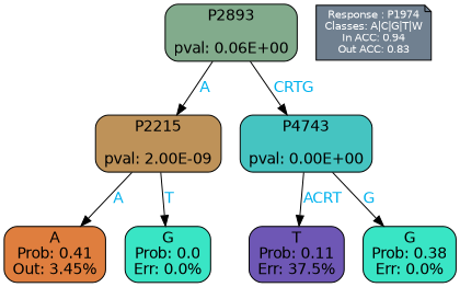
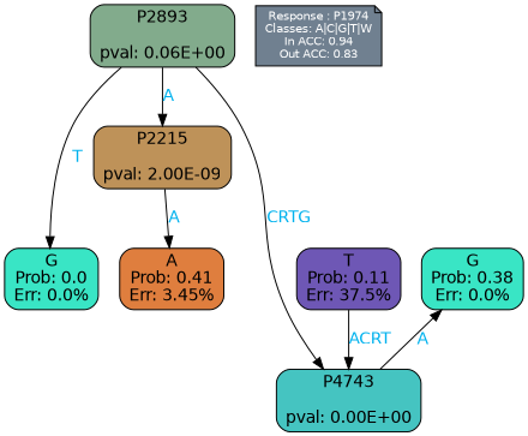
  digraph {
    ranksep=equally
    splines=polylines
    node [color=black fillcolor="#39e5c5" fontname=helvetica shape=box style="filled, rounded"]
    edge [fontcolor=deepskyblue2 fontname=helvetica]
-   n1 [fillcolor="#df7e3e" label="A\nProb: 0.41\nOut: 3.45%"]
+   n1 [fillcolor="#df7e3e" label="A\nProb: 0.41\nErr: 3.45%"]
    n2 [label="G\nProb: 0.0\nErr: 0.0%"]
    n3 [fillcolor="#6e57b5" label="T\nProb: 0.11\nErr: 37.5%"]
    n4 [label="G\nProb: 0.38\nErr: 0.0%"]
    n5 [align=left fillcolor=slategray fontcolor=white fontsize=10 label="Response : P1974\nClasses: A|C|G|T|W\nIn ACC: 0.94\nOut ACC: 0.83\n" shape=note style=filled]
    n6 [fillcolor="#82ab8c" label="P2893\n\npval: 0.06E+00"]
    n7 [fillcolor="#be9259" label="P2215\n\npval: 2.00E-09"]
    n8 [fillcolor="#45c4c1" label="P4743\n\npval: 0.00E+00"]
    subgraph sub_1 {
      rank=same
      n1
      n2
      n3
      n4
    }
    subgraph sub_2 {
      rank=same
      n5
      n6
    }
    n6 -> n7 [label=A]
    n6 -> n8 [label=CRTG]
    n7 -> n1 [label=A]
-   n7 -> n2 [label=T]
-   n8 -> n3 [label=ACRT]
-   n8 -> n4 [label=G]
+   n6 -> n2 [label=T]
+   n3 -> n8 [label=ACRT]
+   n8 -> n4 [label=A]
  }
